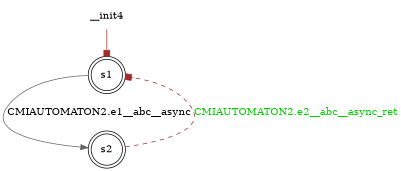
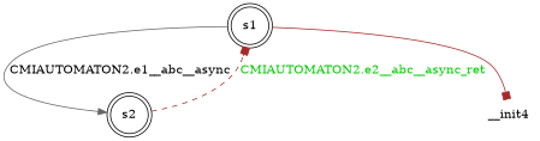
  digraph {
    node [shape=doublecircle]
    edge [arrowhead=box color=brown style=solid]
    n1 [label=<s1>]
    n2 [label=<s2>]
    n3 [color=darkorange label=__init4 shape=none]
    n1 -> n2 [arrowhead=normal color=gray40 label=<<font color="#000000">CMIAUTOMATON2.e1__abc__async</font>>]
    n2 -> n1 [label=<<font color="#00cc00">CMIAUTOMATON2.e2__abc__async_ret</font>> style=dashed]
-   n3 -> n1
+   n1 -> n3
  }
